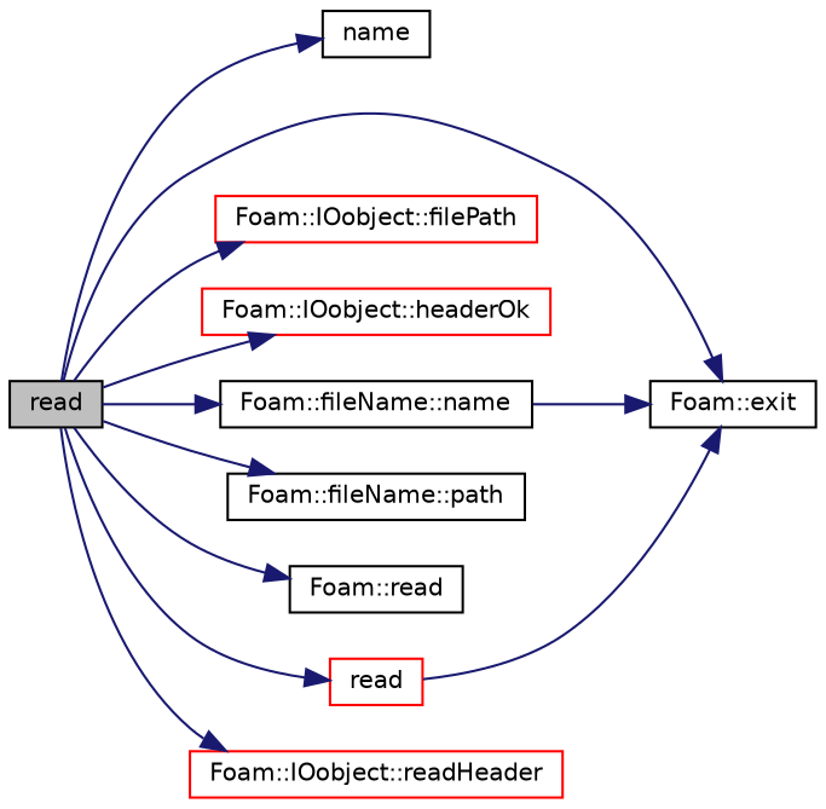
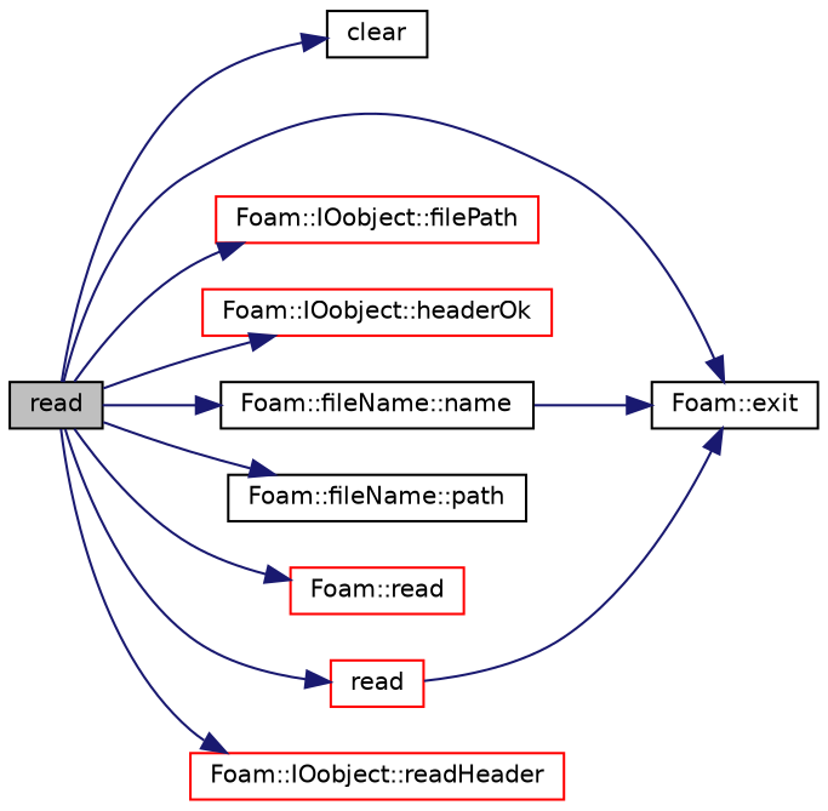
  digraph {
    rankdir=LR
    node [color=black fontname=Helvetica fontsize=10 shape=record]
    edge [color=midnightblue fontname=Helvetica fontsize=10 labelfontname=Helvetica labelfontsize=10 style=solid]
    n1 [fillcolor=grey75 fontcolor=black height=0.2 label=read style=filled width=0.4]
-   n2 [height=0.2 label=name width=0.4]
+   n2 [height=0.2 label=clear width=0.4]
    n3 [height=0.2 label="Foam::exit" width=0.4]
    n4 [color=red height=0.2 label="Foam::IOobject::filePath" width=0.4]
    n5 [color=red height=0.2 label="Foam::IOobject::headerOk" width=0.4]
    n6 [height=0.2 label="Foam::fileName::name" width=0.4]
    n7 [height=0.2 label="Foam::fileName::path" width=0.4]
-   n8 [height=0.2 label="Foam::read" width=0.4]
+   n8 [color=red height=0.2 label="Foam::read" width=0.4]
    n9 [color=red height=0.2 label=read width=0.4]
    n10 [color=red height=0.2 label="Foam::IOobject::readHeader" width=0.4]
    n1 -> n2
    n1 -> n3
    n1 -> n4
    n1 -> n5
    n1 -> n6
    n1 -> n7
    n1 -> n8
    n1 -> n9
    n1 -> n10
    n6 -> n3
    n9 -> n3
  }
